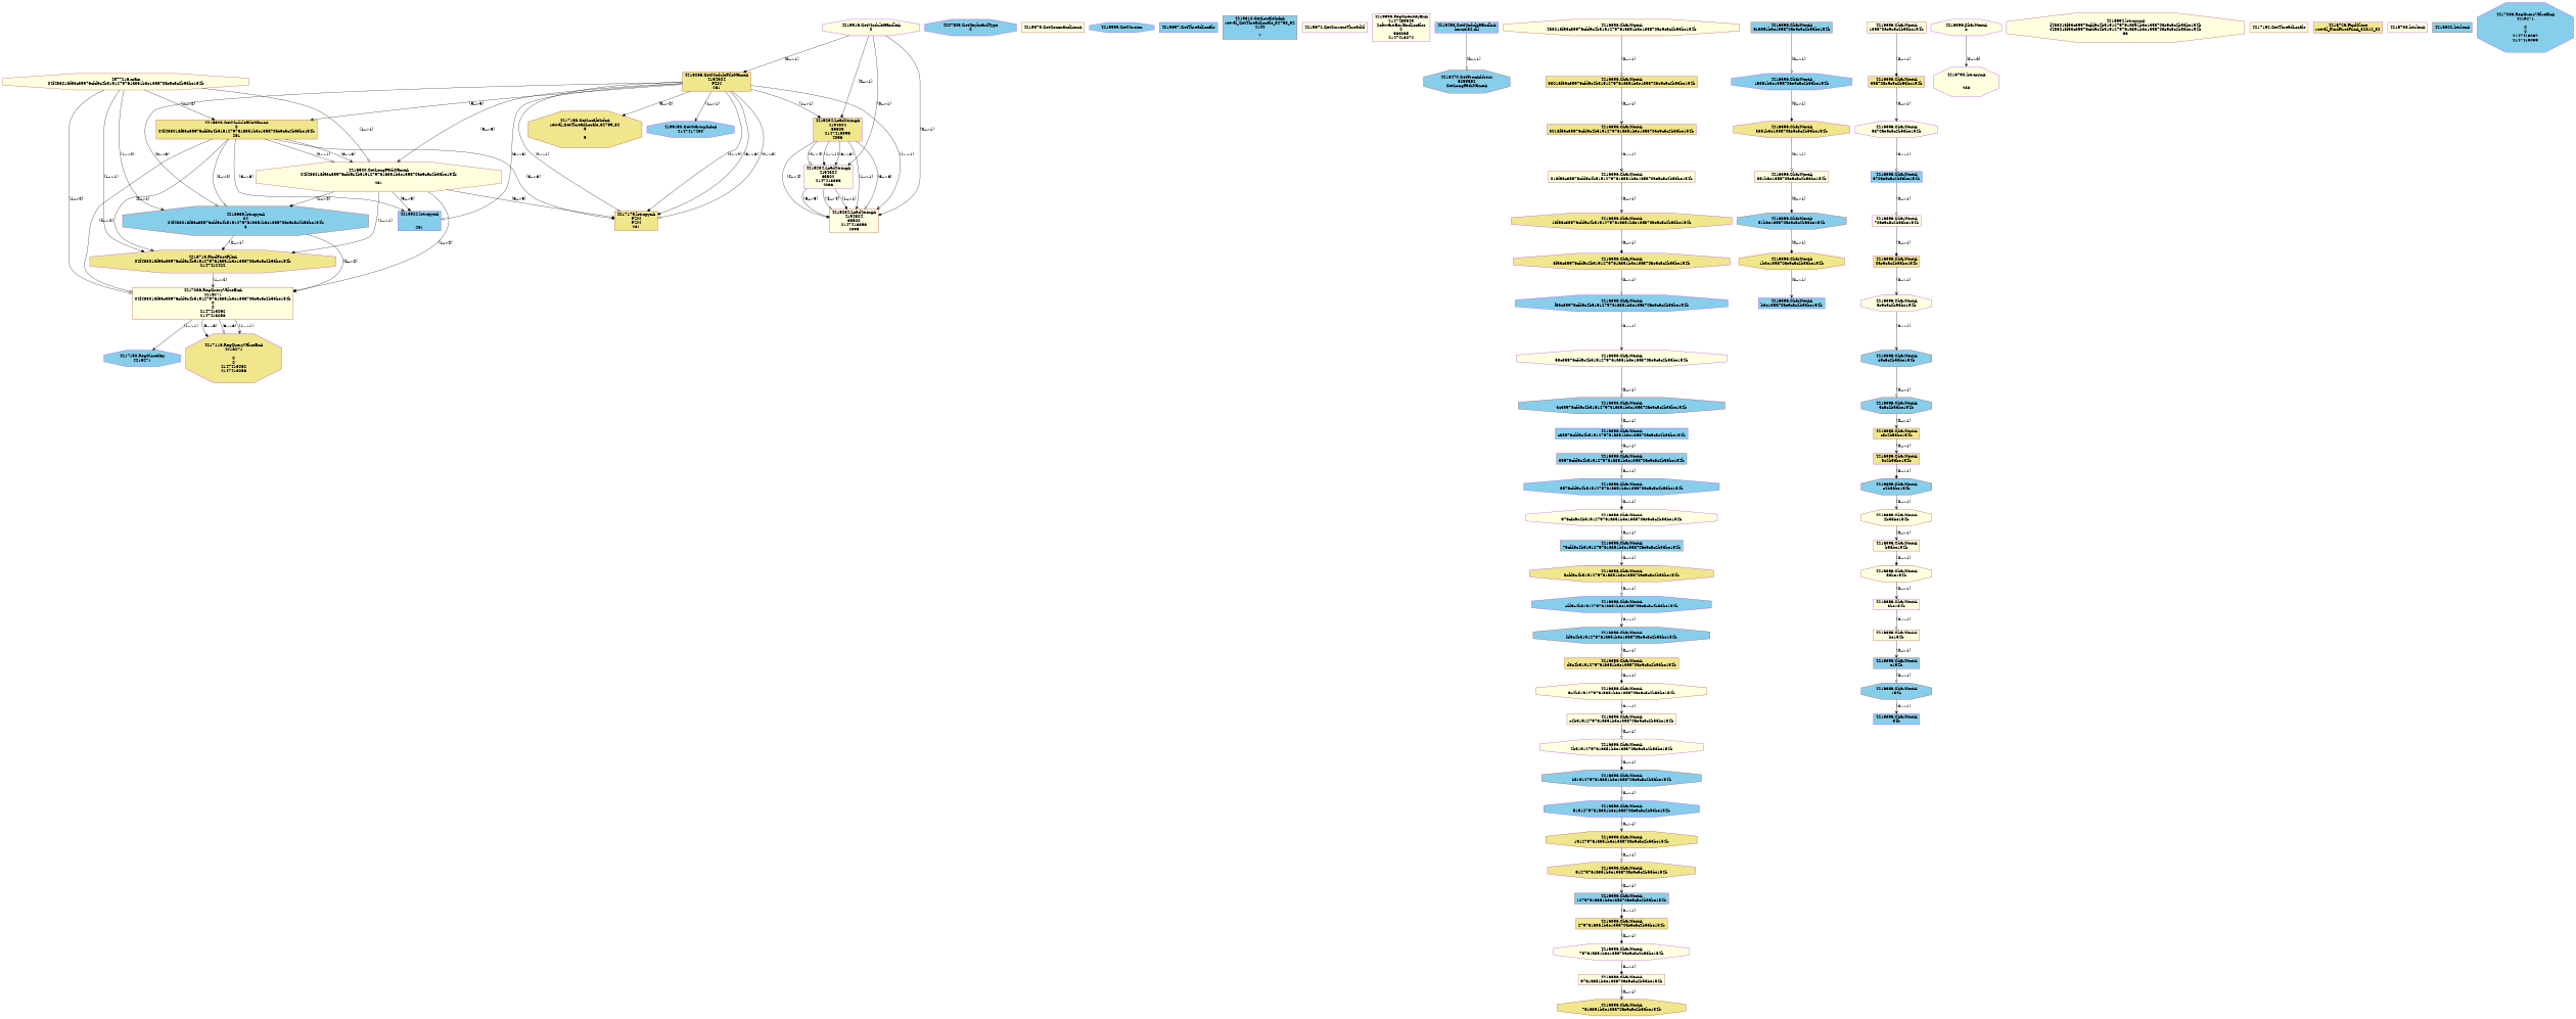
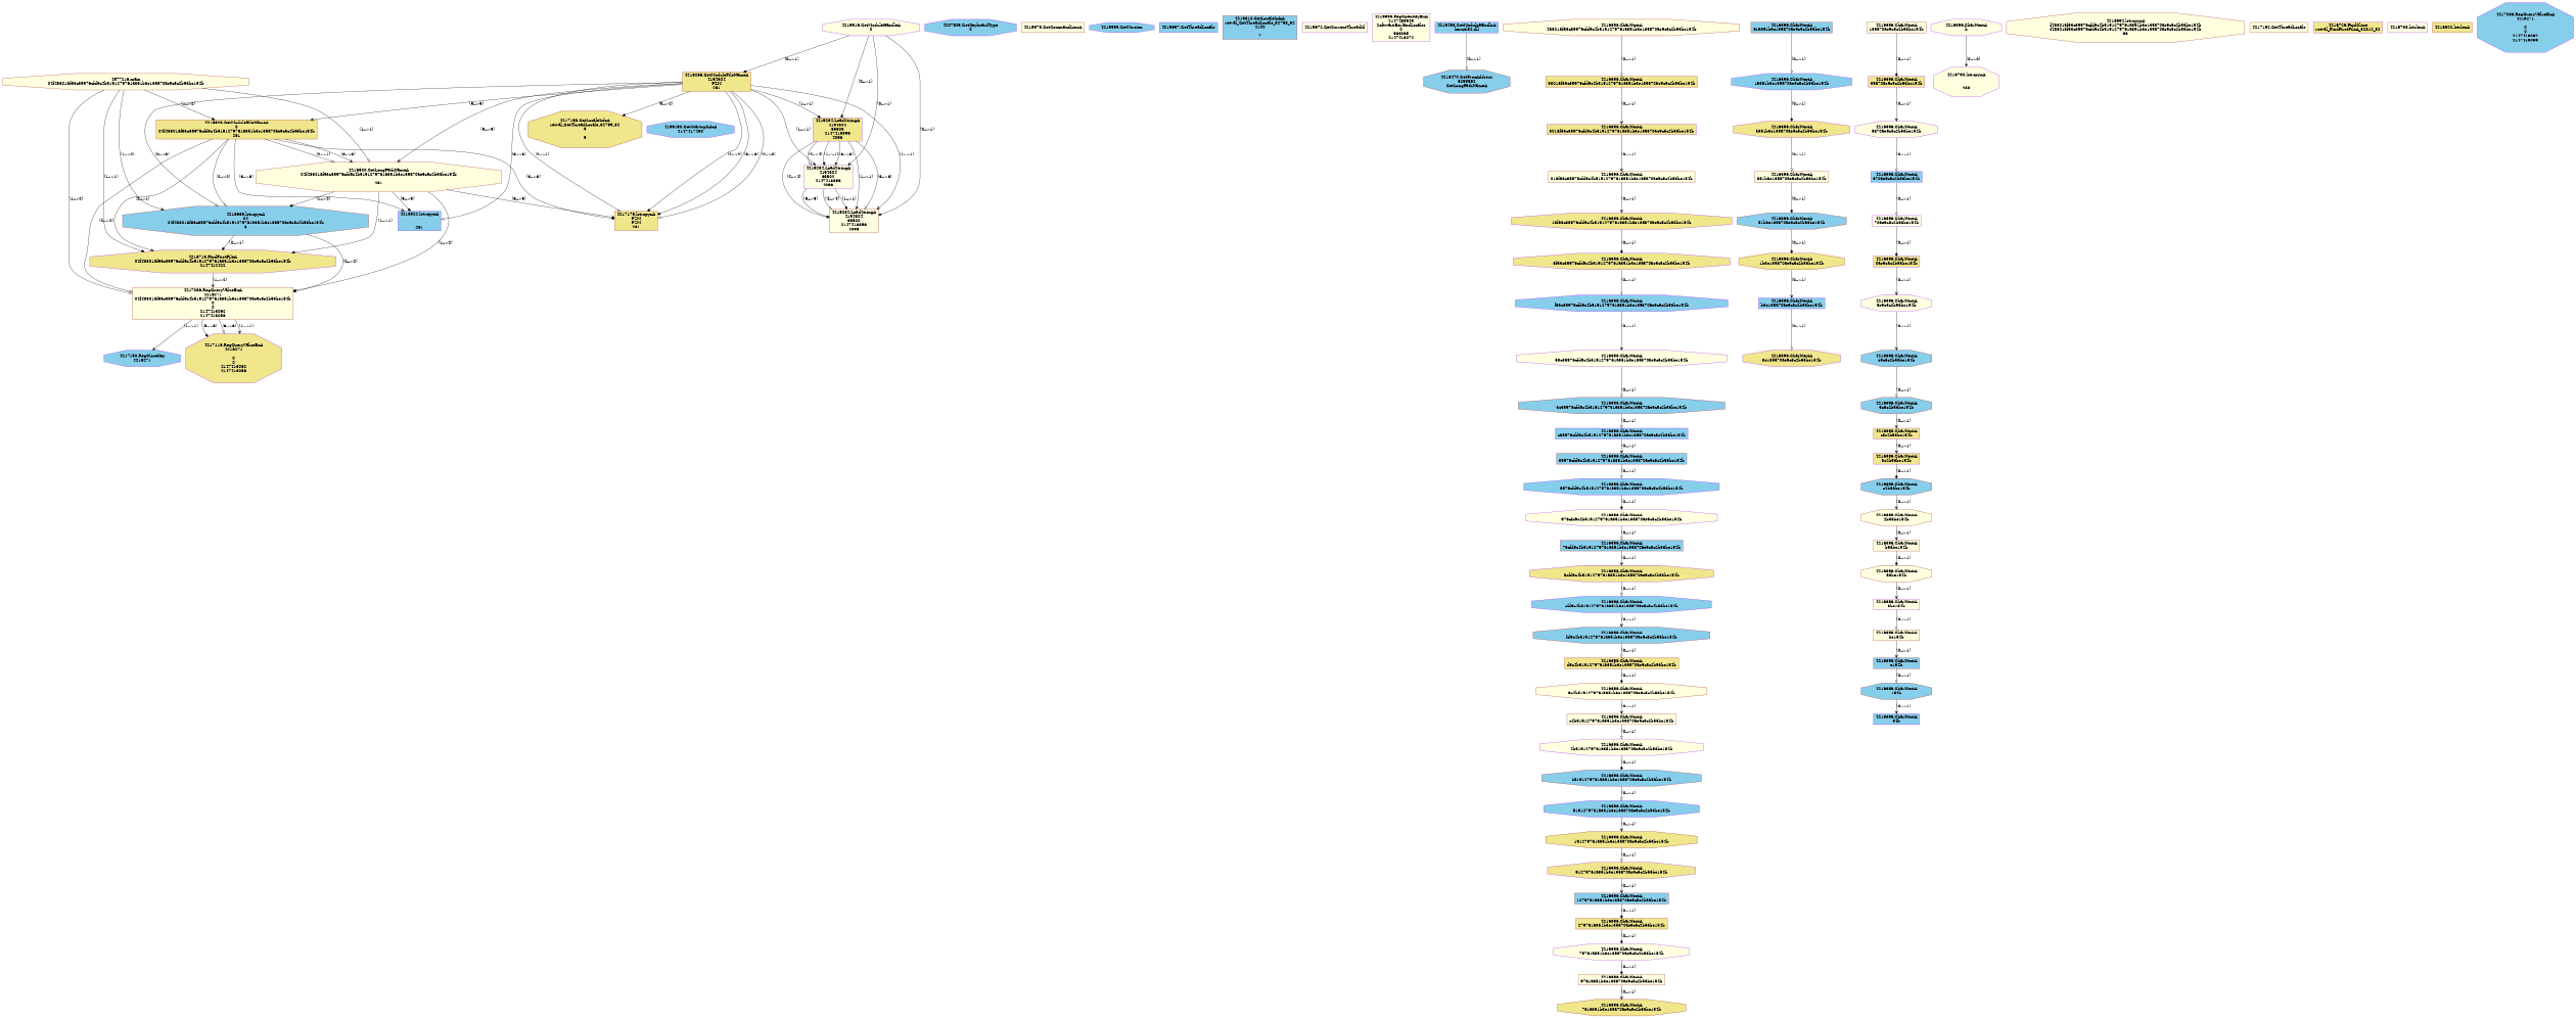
  digraph {
    node [color=purple fillcolor=lightyellow shape=octagon style=filled]
    edge [arrowhead=vee]
    n1 [color=brown label="4577216.main\n04f483018f53c35976cfd9c4b5191279761a351b3e135a70ae9c5c2b53be154b"]
    n2 [color=brown fillcolor=khaki label="4216923.GetModuleFileNameA\n0\n04f483018f53c35976cfd9c4b5191279761a351b3e135a70ae9c5c2b53be154b\n261" shape=box]
    n3 [color=brown label="4216500.GetLongPathNameA\n04f483018f53c35976cfd9c4b5191279761a351b3e135a70ae9c5c2b53be154b\n\n261"]
    n4 [color=brown fillcolor=skyblue label="4216635.lstrcpynA\n04\n04f483018f53c35976cfd9c4b5191279761a351b3e135a70ae9c5c2b53be154b\n3"]
    n5 [fillcolor=khaki label="4216713.FindFirstFileA\n04f483018f53c35976cfd9c4b5191279761a351b3e135a70ae9c5c2b53be154b\n2147412422"]
    n6 [color=brown label="4217086.RegQueryValueExA\n4216271\n04f483018f53c35976cfd9c4b5191279761a351b3e135a70ae9c5c2b53be154b\n0\n0\n2147413062\n2147413056" shape=box]
    n7 [color=brown fillcolor=khaki label="4217179.lstrcpynA\nPZM\nPZM\n261" shape=box]
    n8 [fillcolor=skyblue label="4216522.lstrcpynA\n\n\n261" shape=box]
    n9 [fillcolor=skyblue label="4217150.RegCloseKey\n4216271"]
    n10 [fillcolor=khaki label="4217116.RegQueryValueExA\n4216271\n\n0\n0\n2147413062\n2147413056"]
    n11 [label="4219916.GetModuleHandleA\n0"]
    n12 [color=brown fillcolor=khaki label="4216266.GetModuleFileNameA\n4194304\nPZM\n261" shape=box]
    n13 [fillcolor=khaki label="4219234.LoadStringA\n4194304\n65503\n2147413396\n4096" shape=box]
    n14 [label="4219234.LoadStringA\n4194304\n65502\n2147413396\n4096" shape=box]
    n15 [color=brown label="4219234.LoadStringA\n4194304\n65500\n2147413396\n4096" shape=box]
    n16 [color=brown fillcolor=khaki label="4217198.GetLocaleInfoA\nretval_GetThreadLocale_32799_32\n3\n\n5"]
    n17 [fillcolor=skyblue label="4207805.GetKeyboardType\n0"]
    n18 [color=brown label="4219575.GetCommandLineA\n" shape=box]
    n19 [fillcolor=skyblue label="4199190.GetStartupInfoA\n2147417460"]
    n20 [fillcolor=skyblue label="4219595.GetVersion\n"]
    n21 [fillcolor=skyblue label="4219657.GetThreadLocale\n" shape=box]
    n22 [color=brown fillcolor=skyblue label="4219310.GetLocaleInfoA\nretval_GetThreadLocale_32768_32\n4100\n\n7" shape=box]
    n23 [label="4219672.GetCurrentThreadId\n" shape=box]
    n24 [label="4216953.RegOpenKeyExA\n2147483649\nSoftware\Borland\Locales\n0\n983065\n2147413072" shape=box]
    n25 [fillcolor=skyblue label="4216453.GetModuleHandleA\nkernel32.dll" shape=box]
    n26 [color=brown fillcolor=skyblue label="4216470.GetProcAddress\n6295592\nGetLongPathNameA"]
    n27 [color=brown label="4216396.CharNextA\n483018f53c35976cfd9c4b5191279761a351b3e135a70ae9c5c2b53be154b"]
    n28 [color=brown fillcolor=khaki label="4216396.CharNextA\n83018f53c35976cfd9c4b5191279761a351b3e135a70ae9c5c2b53be154b" shape=box]
    n29 [fillcolor=khaki label="4216396.CharNextA\n3018f53c35976cfd9c4b5191279761a351b3e135a70ae9c5c2b53be154b" shape=box]
    n30 [color=brown label="4216396.CharNextA\n018f53c35976cfd9c4b5191279761a351b3e135a70ae9c5c2b53be154b" shape=box]
    n31 [fillcolor=khaki label="4216396.CharNextA\n18f53c35976cfd9c4b5191279761a351b3e135a70ae9c5c2b53be154b"]
    n32 [fillcolor=khaki label="4216396.CharNextA\n8f53c35976cfd9c4b5191279761a351b3e135a70ae9c5c2b53be154b"]
    n33 [fillcolor=skyblue label="4216396.CharNextA\nf53c35976cfd9c4b5191279761a351b3e135a70ae9c5c2b53be154b"]
    n34 [label="4216396.CharNextA\n53c35976cfd9c4b5191279761a351b3e135a70ae9c5c2b53be154b"]
    n35 [color=brown fillcolor=skyblue label="4216396.CharNextA\n3c35976cfd9c4b5191279761a351b3e135a70ae9c5c2b53be154b"]
    n36 [fillcolor=skyblue label="4216396.CharNextA\nc35976cfd9c4b5191279761a351b3e135a70ae9c5c2b53be154b" shape=box]
    n37 [color=brown fillcolor=skyblue label="4216396.CharNextA\n35976cfd9c4b5191279761a351b3e135a70ae9c5c2b53be154b" shape=box]
    n38 [fillcolor=skyblue label="4216396.CharNextA\n5976cfd9c4b5191279761a351b3e135a70ae9c5c2b53be154b"]
    n39 [label="4216396.CharNextA\n976cfd9c4b5191279761a351b3e135a70ae9c5c2b53be154b"]
    n40 [color=brown fillcolor=skyblue label="4216396.CharNextA\n76cfd9c4b5191279761a351b3e135a70ae9c5c2b53be154b" shape=box]
    n41 [fillcolor=khaki label="4216396.CharNextA\n6cfd9c4b5191279761a351b3e135a70ae9c5c2b53be154b"]
    n42 [fillcolor=skyblue label="4216396.CharNextA\ncfd9c4b5191279761a351b3e135a70ae9c5c2b53be154b"]
    n43 [color=brown fillcolor=skyblue label="4216396.CharNextA\nfd9c4b5191279761a351b3e135a70ae9c5c2b53be154b"]
    n44 [color=brown fillcolor=khaki label="4216396.CharNextA\nd9c4b5191279761a351b3e135a70ae9c5c2b53be154b" shape=box]
    n45 [color=brown label="4216396.CharNextA\n9c4b5191279761a351b3e135a70ae9c5c2b53be154b"]
    n46 [color=brown label="4216396.CharNextA\nc4b5191279761a351b3e135a70ae9c5c2b53be154b" shape=box]
    n47 [label="4216396.CharNextA\n4b5191279761a351b3e135a70ae9c5c2b53be154b"]
    n48 [color=brown fillcolor=skyblue label="4216396.CharNextA\nb5191279761a351b3e135a70ae9c5c2b53be154b"]
    n49 [fillcolor=skyblue label="4216396.CharNextA\n5191279761a351b3e135a70ae9c5c2b53be154b"]
    n50 [color=brown fillcolor=khaki label="4216396.CharNextA\n191279761a351b3e135a70ae9c5c2b53be154b"]
    n51 [fillcolor=khaki label="4216396.CharNextA\n91279761a351b3e135a70ae9c5c2b53be154b"]
    n52 [color=brown fillcolor=skyblue label="4216396.CharNextA\n1279761a351b3e135a70ae9c5c2b53be154b" shape=box]
    n53 [color=brown fillcolor=khaki label="4216396.CharNextA\n279761a351b3e135a70ae9c5c2b53be154b" shape=box]
    n54 [label="4216396.CharNextA\n79761a351b3e135a70ae9c5c2b53be154b"]
    n55 [color=brown label="4216396.CharNextA\n9761a351b3e135a70ae9c5c2b53be154b" shape=box]
    n56 [color=brown fillcolor=khaki label="4216396.CharNextA\n761a351b3e135a70ae9c5c2b53be154b"]
    n57 [color=brown fillcolor=skyblue label="4216396.CharNextA\n61a351b3e135a70ae9c5c2b53be154b" shape=box]
    n58 [fillcolor=skyblue label="4216396.CharNextA\n1a351b3e135a70ae9c5c2b53be154b"]
    n59 [fillcolor=khaki label="4216396.CharNextA\na351b3e135a70ae9c5c2b53be154b"]
    n60 [color=brown label="4216396.CharNextA\n351b3e135a70ae9c5c2b53be154b" shape=box]
    n61 [color=brown fillcolor=skyblue label="4216396.CharNextA\n51b3e135a70ae9c5c2b53be154b"]
    n62 [color=brown fillcolor=khaki label="4216396.CharNextA\n1b3e135a70ae9c5c2b53be154b"]
    n63 [fillcolor=skyblue label="4216396.CharNextA\nb3e135a70ae9c5c2b53be154b" shape=box]
+   n64 [fillcolor=khaki label="4216396.CharNextA\n3e135a70ae9c5c2b53be154b"]
    n65 [color=brown label="4216396.CharNextA\n135a70ae9c5c2b53be154b" shape=box]
    n66 [fillcolor=khaki label="4216396.CharNextA\n35a70ae9c5c2b53be154b" shape=box]
    n67 [label="4216396.CharNextA\n5a70ae9c5c2b53be154b"]
    n68 [fillcolor=skyblue label="4216396.CharNextA\na70ae9c5c2b53be154b" shape=box]
    n69 [label="4216396.CharNextA\n70ae9c5c2b53be154b" shape=box]
    n70 [fillcolor=khaki label="4216396.CharNextA\n0ae9c5c2b53be154b" shape=box]
    n71 [label="4216396.CharNextA\nae9c5c2b53be154b"]
    n72 [color=brown fillcolor=skyblue label="4216396.CharNextA\ne9c5c2b53be154b"]
    n73 [color=brown fillcolor=skyblue label="4216396.CharNextA\n9c5c2b53be154b"]
    n74 [fillcolor=khaki label="4216396.CharNextA\nc5c2b53be154b" shape=box]
    n75 [fillcolor=khaki label="4216396.CharNextA\n5c2b53be154b" shape=box]
    n76 [color=brown fillcolor=skyblue label="4216396.CharNextA\nc2b53be154b"]
    n77 [color=brown label="4216396.CharNextA\n2b53be154b"]
    n78 [color=brown label="4216396.CharNextA\nb53be154b" shape=box]
    n79 [color=brown label="4216396.CharNextA\n53be154b"]
    n80 [label="4216396.CharNextA\n3be154b" shape=box]
    n81 [color=brown label="4216396.CharNextA\nbe154b" shape=box]
    n82 [color=brown fillcolor=skyblue label="4216396.CharNextA\ne154b" shape=box]
    n83 [color=brown fillcolor=skyblue label="4216396.CharNextA\n154b"]
    n84 [fillcolor=skyblue label="4216396.CharNextA\n54b" shape=box]
    n85 [label="4216396.CharNextA\nb"]
    n86 [label="4216790.lstrcpynA\n\n\n258"]
    n87 [color=brown label="4216694.lstrcpynA\nf483018f53c35976cfd9c4b5191279761a351b3e135a70ae9c5c2b53be154b\nf483018f53c35976cfd9c4b5191279761a351b3e135a70ae9c5c2b53be154b\n63"]
    n88 [color=brown label="4217192.GetThreadLocale\n" shape=box]
    n89 [fillcolor=khaki label="4216726.FindClose\nretval_FindFirstFileA_32812_32" shape=box]
    n90 [label="4216738.lstrlenA\n" shape=box]
-   n91 [color=brown fillcolor=skyblue label="4216802.lstrlenA\n" shape=box]
+   n91 [color=brown fillcolor=khaki label="4216802.lstrlenA\n" shape=box]
    n92 [fillcolor=skyblue label="4217086.RegQueryValueExA\n4216271\n\n0\n0\n2147413062\n2147413056"]
    n1 -> n2 [arrowhead=diamond label="(1-->2)"]
    n1 -> n3 [arrowhead=onormal label="(1-->1)"]
    n1 -> n4 [label="(1-->2)"]
    n1 -> n5 [arrowhead=diamond label="(1-->1)"]
    n1 -> n6 [arrowhead=onormal label="(1-->2)"]
    n2 -> n3 [arrowhead=onormal label="(2-->1)"]
    n2 -> n3 [label="(3-->3)"]
    n2 -> n4 [arrowhead=onormal label="(2-->2)"]
    n2 -> n5 [label="(2-->1)"]
    n2 -> n6 [arrowhead=onormal label="(2-->2)"]
    n2 -> n7 [arrowhead=diamond label="(3-->3)"]
    n2 -> n8 [label="(3-->3)"]
    n3 -> n4 [arrowhead=diamond label="(1-->2)"]
    n3 -> n5 [arrowhead=diamond label="(1-->1)"]
    n3 -> n6 [arrowhead=diamond label="(1-->2)"]
    n3 -> n7 [label="(3-->3)"]
    n3 -> n8 [arrowhead=diamond label="(3-->3)"]
    n4 -> n5 [arrowhead=diamond label="(2-->1)"]
    n4 -> n6 [label="(2-->2)"]
    n5 -> n6 [label="(1-->2)"]
    n6 -> n9 [label="(1-->1)"]
    n6 -> n10 [label="(1-->1)"]
    n6 -> n10 [arrowhead=diamond label="(5-->5)"]
    n6 -> n10 [arrowhead=onormal label="(6-->6)"]
    n11 -> n12 [arrowhead=diamond label="(0-->1)"]
    n11 -> n13 [arrowhead=diamond label="(0-->1)"]
    n11 -> n14 [label="(0-->1)"]
    n11 -> n15 [arrowhead=diamond label="(0-->1)"]
    n12 -> n2 [label="(3-->3)"]
    n12 -> n3 [label="(3-->3)"]
    n12 -> n4 [arrowhead=onormal label="(0-->3)"]
    n12 -> n7 [arrowhead=onormal label="(2-->1)"]
    n12 -> n7 [arrowhead=diamond label="(2-->2)"]
    n12 -> n7 [arrowhead=diamond label="(3-->3)"]
    n12 -> n7 [arrowhead=onormal label="(2-->0)"]
    n12 -> n8 [arrowhead=onormal label="(3-->3)"]
    n12 -> n13 [arrowhead=diamond label="(1-->1)"]
-   n12 -> n19 [label="(1-->1)"]
+   n12 -> n14 [label="(1-->1)"]
    n12 -> n15 [label="(1-->1)"]
    n12 -> n16 [arrowhead=diamond label="(0-->2)"]
    n13 -> n14 [arrowhead=diamond label="(1-->1)"]
    n13 -> n14 [label="(3-->3)"]
    n13 -> n14 [arrowhead=onormal label="(4-->4)"]
    n13 -> n15 [label="(1-->1)"]
    n13 -> n15 [arrowhead=onormal label="(3-->3)"]
    n13 -> n15 [arrowhead=onormal label="(4-->4)"]
    n14 -> n15 [arrowhead=diamond label="(1-->1)"]
    n14 -> n15 [arrowhead=diamond label="(3-->3)"]
    n14 -> n15 [arrowhead=onormal label="(4-->4)"]
    n25 -> n26 [arrowhead=onormal label="(0-->1)"]
    n27 -> n28 [arrowhead=onormal label="(0-->1)"]
    n28 -> n29 [label="(0-->1)"]
    n29 -> n30 [label="(0-->1)"]
    n30 -> n31 [label="(0-->1)"]
    n31 -> n32 [arrowhead=diamond label="(0-->1)"]
    n32 -> n33 [arrowhead=onormal label="(0-->1)"]
    n33 -> n34 [label="(0-->1)"]
    n34 -> n35 [arrowhead=onormal label="(0-->1)"]
    n35 -> n36 [arrowhead=onormal label="(0-->1)"]
    n36 -> n37 [label="(0-->1)"]
    n37 -> n38 [arrowhead=onormal label="(0-->1)"]
    n38 -> n39 [arrowhead=diamond label="(0-->1)"]
    n39 -> n40 [arrowhead=onormal label="(0-->1)"]
    n40 -> n41 [label="(0-->1)"]
    n41 -> n42 [arrowhead=onormal label="(0-->1)"]
    n42 -> n43 [label="(0-->1)"]
    n43 -> n44 [arrowhead=onormal label="(0-->1)"]
    n44 -> n45 [arrowhead=diamond label="(0-->1)"]
    n45 -> n46 [label="(0-->1)"]
    n46 -> n47 [arrowhead=onormal label="(0-->1)"]
    n47 -> n48 [arrowhead=diamond label="(0-->1)"]
    n48 -> n49 [arrowhead=onormal label="(0-->1)"]
    n49 -> n50 [label="(0-->1)"]
    n50 -> n51 [arrowhead=onormal label="(0-->1)"]
    n51 -> n52 [label="(0-->1)"]
    n52 -> n53 [arrowhead=diamond label="(0-->1)"]
    n53 -> n54 [arrowhead=diamond label="(0-->1)"]
    n54 -> n55 [arrowhead=diamond label="(0-->1)"]
    n55 -> n56 [label="(0-->1)"]
    n57 -> n58 [arrowhead=onormal label="(0-->1)"]
    n58 -> n59 [arrowhead=diamond label="(0-->1)"]
    n59 -> n60 [arrowhead=onormal label="(0-->1)"]
    n60 -> n61 [arrowhead=diamond label="(0-->1)"]
    n61 -> n62 [arrowhead=diamond label="(0-->1)"]
    n62 -> n63 [label="(0-->1)"]
+   n63 -> n64 [arrowhead=onormal label="(0-->1)"]
    n65 -> n66 [arrowhead=diamond label="(0-->1)"]
    n66 -> n67 [label="(0-->1)"]
    n67 -> n68 [arrowhead=onormal label="(0-->1)"]
    n68 -> n69 [arrowhead=onormal label="(0-->1)"]
    n69 -> n70 [arrowhead=diamond label="(0-->1)"]
    n70 -> n71 [label="(0-->1)"]
    n71 -> n72 [label="(0-->1)"]
    n72 -> n73 [arrowhead=onormal label="(0-->1)"]
    n73 -> n74 [label="(0-->1)"]
    n74 -> n75 [label="(0-->1)"]
    n75 -> n76 [arrowhead=diamond label="(0-->1)"]
    n76 -> n77 [label="(0-->1)"]
    n77 -> n78 [label="(0-->1)"]
    n78 -> n79 [arrowhead=diamond label="(0-->1)"]
    n79 -> n80 [label="(0-->1)"]
    n80 -> n81 [arrowhead=onormal label="(0-->1)"]
    n81 -> n82 [label="(0-->1)"]
    n82 -> n83 [arrowhead=onormal label="(0-->1)"]
    n83 -> n84 [label="(0-->1)"]
    n85 -> n86 [label="(0-->0)"]
  }
